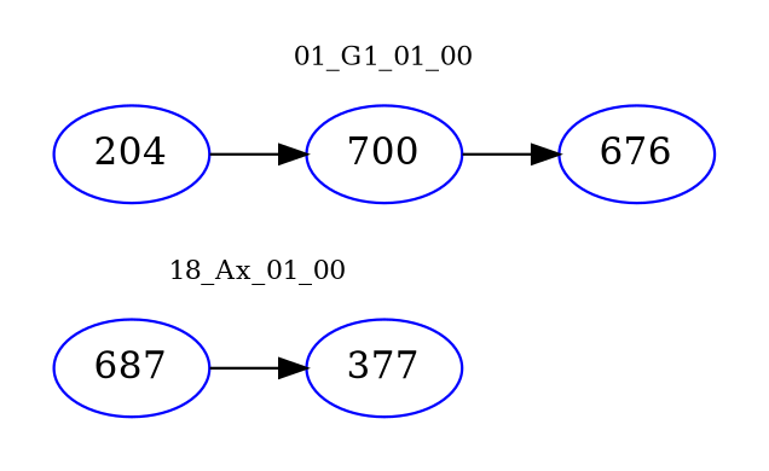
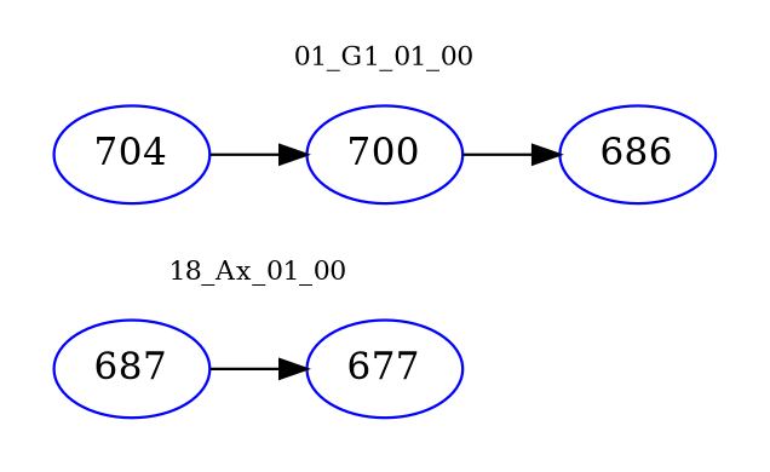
  digraph {
    rankdir=LR
    node [color=blue]
    edge [color=black]
    n1 [label=687]
-   n2 [label=377]
+   n2 [label=677]
    n3 [label=700]
-   n4 [label=676]
-   n5 [label=204]
+   n4 [label=686]
+   n5 [label=704]
    subgraph cluster_1 {
      color=white
      fontsize=10
      label="18_Ax_01_00"
      n1
      n2
    }
    subgraph cluster_2 {
      color=white
      fontsize=10
      label="01_G1_01_00"
      n3
      n4
      n5
    }
    n1 -> n2
    n3 -> n4
    n5 -> n3
  }
